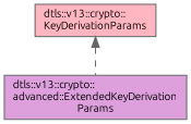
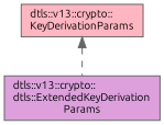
  digraph {
    fontname=Ubuntu
    node [color=gray40 fontname=Ubuntu fontsize=10 shape=box style=filled]
    n1 [fillcolor=lightpink fontcolor=black height=0.2 label="dtls::v13::crypto::\lKeyDerivationParams" width=0.4]
-   n2 [fillcolor=plum height=0.2 label="dtls::v13::crypto::\ladvanced::ExtendedKeyDerivation\lParams" width=0.4]
+   n2 [fillcolor=plum height=0.2 label="dtls::v13::crypto::\ldtls::ExtendedKeyDerivation\lParams" width=0.4]
    n1 -> n2 [color=gray40 dir=back fontname=Ubuntu fontsize=10 labelfontname=Helvetica labelfontsize=10 style=dashed]
  }
